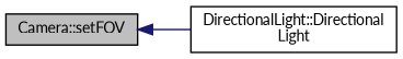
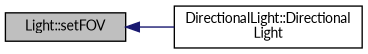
  digraph {
    rankdir=LR
    fontname=Lato
    node [color=black fontname=Lato fontsize=10 shape=record style=filled]
-   n1 [fillcolor=grey75 fontcolor=black height=0.2 label="Camera::setFOV" width=0.4]
+   n1 [fillcolor=grey75 fontcolor=black height=0.2 label="Light::setFOV" width=0.4]
    n2 [fillcolor=white height=0.2 label="DirectionalLight::Directional\lLight" width=0.4]
    n1 -> n2 [color=midnightblue dir=back fontname=Lato fontsize=10 labelfontname=Helvetica labelfontsize=10 style=solid]
  }
